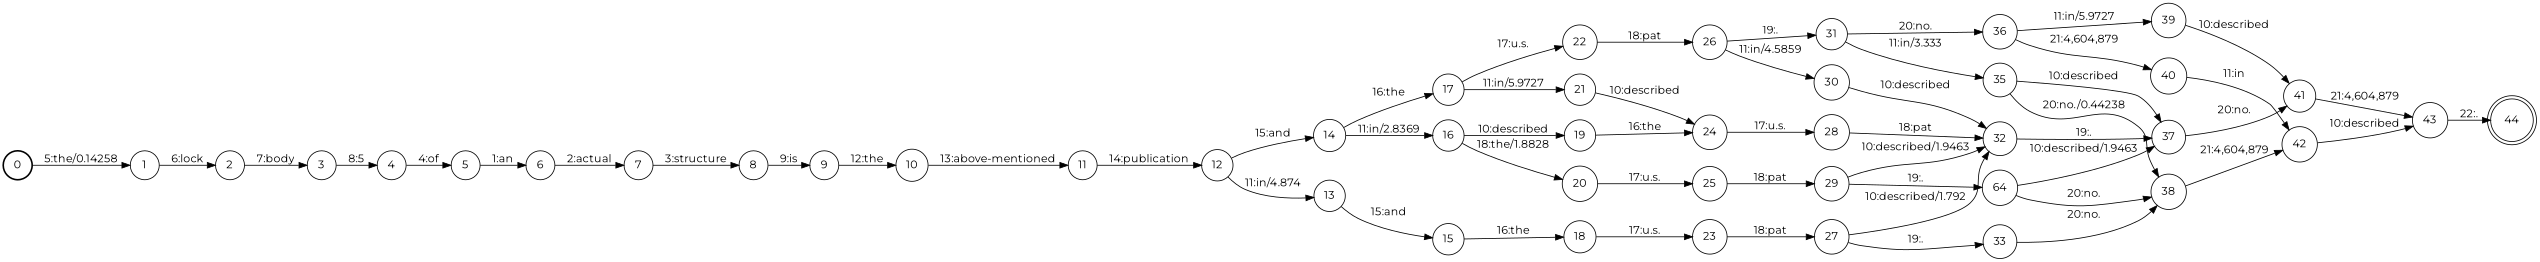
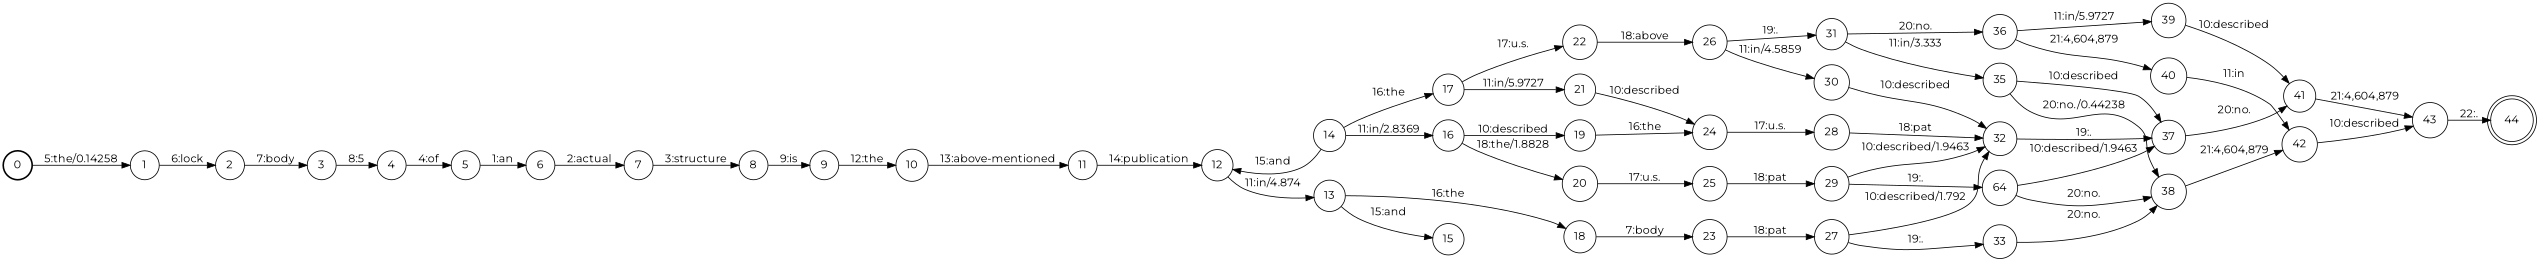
  digraph {
    fontname=Montserrat
    nodesep=0.25
    rankdir=LR
    ranksep=0.4
    node [fontname=Montserrat fontsize=14 shape=circle style=solid]
    edge [fontname=Montserrat fontsize=14]
    n1 [label=0 style=bold]
    n2 [label=1]
    n3 [label=2]
    n4 [label=3]
    n5 [label=4]
    n6 [label=5]
    n7 [label=6]
    n8 [label=7]
    n9 [label=8]
    n10 [label=9]
    n11 [label=10]
    n12 [label=11]
    n13 [label=12]
    n14 [label=13]
    n15 [label=14]
    n16 [label=15]
    n17 [label=17]
    n18 [label=16]
    n19 [label=18]
    n20 [label=21]
    n21 [label=22]
    n22 [label=20]
    n23 [label=19]
    n24 [label=23]
    n25 [label=24]
    n26 [label=26]
    n27 [label=25]
    n28 [label=27]
    n29 [label=29]
    n30 [label=28]
    n31 [label=30]
    n32 [label=31]
    n33 [label=32]
    n34 [label=33]
    n35 [label=64]
    n36 [label=35]
    n37 [label=36]
    n38 [label=37]
    n39 [label=38]
    n40 [label=39]
    n41 [label=40]
    n42 [label=41]
    n43 [label=42]
    n44 [label=43]
    n45 [label=44 shape=doublecircle]
    n1 -> n2 [label="5:the/0.14258"]
    n2 -> n3 [label="6:lock"]
    n3 -> n4 [label="7:body"]
    n4 -> n5 [label="8:5"]
    n5 -> n6 [label="4:of"]
    n6 -> n7 [label="1:an"]
    n7 -> n8 [label="2:actual"]
    n8 -> n9 [label="3:structure"]
    n9 -> n10 [label="9:is"]
    n10 -> n11 [label="12:the"]
    n11 -> n12 [label="13:above-mentioned"]
    n12 -> n13 [label="14:publication"]
    n13 -> n14 [label="11:in/4.874"]
-   n13 -> n15 [label="15:and"]
+   n15 -> n13 [label="15:and"]
    n14 -> n16 [label="15:and"]
    n15 -> n17 [label="16:the"]
    n15 -> n18 [label="11:in/2.8369"]
-   n16 -> n19 [label="16:the"]
+   n14 -> n19 [label="16:the"]
    n17 -> n20 [label="11:in/5.9727"]
    n17 -> n21 [label="17:u.s."]
    n18 -> n22 [label="18:the/1.8828"]
    n18 -> n23 [label="10:described"]
-   n19 -> n24 [label="17:u.s."]
+   n19 -> n24 [label="7:body"]
    n20 -> n25 [label="10:described"]
-   n21 -> n26 [label="18:pat"]
+   n21 -> n26 [label="18:above"]
    n22 -> n27 [label="17:u.s."]
    n23 -> n25 [label="16:the"]
    n24 -> n28 [label="18:pat"]
    n25 -> n30 [label="17:u.s."]
    n26 -> n31 [label="11:in/4.5859"]
    n26 -> n32 [label="19:."]
    n27 -> n29 [label="18:pat"]
    n28 -> n33 [label="10:described/1.792"]
    n28 -> n34 [label="19:."]
    n29 -> n33 [label="10:described/1.9463"]
    n29 -> n35 [label="19:."]
    n30 -> n33 [label="18:pat"]
    n31 -> n33 [label="10:described"]
    n32 -> n36 [label="11:in/3.333"]
    n32 -> n37 [label="20:no."]
    n33 -> n38 [label="19:."]
    n34 -> n39 [label="20:no."]
    n35 -> n38 [label="10:described/1.9463"]
    n35 -> n39 [label="20:no."]
    n36 -> n38 [label="10:described"]
    n36 -> n39 [label="20:no./0.44238"]
    n37 -> n40 [label="11:in/5.9727"]
    n37 -> n41 [label="21:4,604,879"]
    n38 -> n42 [label="20:no."]
    n39 -> n43 [label="21:4,604,879"]
    n40 -> n42 [label="10:described"]
    n41 -> n43 [label="11:in"]
    n42 -> n44 [label="21:4,604,879"]
    n43 -> n44 [label="10:described"]
    n44 -> n45 [label="22:."]
  }
